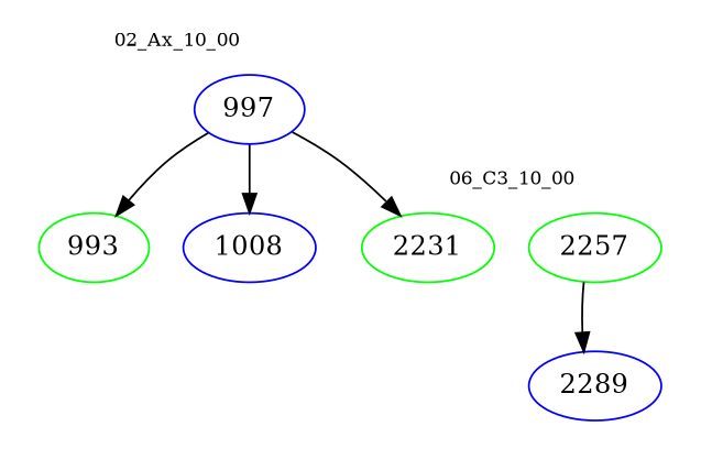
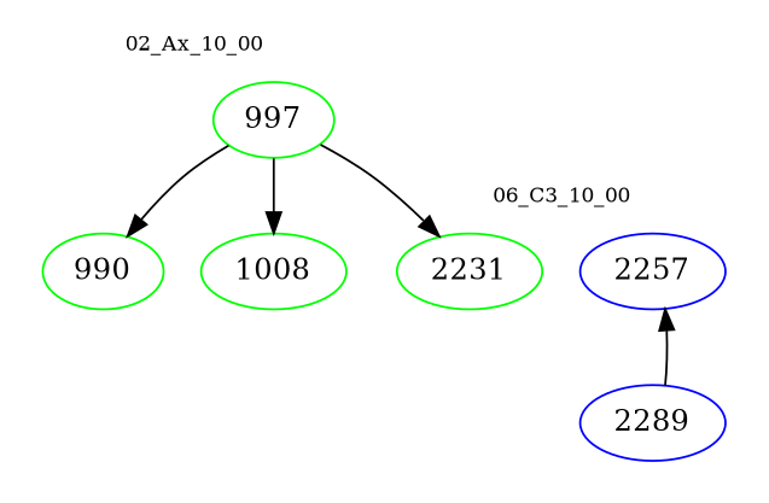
  digraph {
    node [color=green]
    edge [color=black]
-   n1 [color=blue label=997]
-   n2 [label=993]
-   n3 [color=blue label=1008]
-   n4 [label=2257]
+   n1 [label=997]
+   n2 [label=990]
+   n3 [label=1008]
+   n4 [color=blue label=2257]
    n5 [label=2231]
    n6 [color=blue label=2289]
    subgraph cluster_1 {
      color=white
      fontsize=10
      label="02_Ax_10_00"
      n1
      n2
      n3
    }
    subgraph cluster_2 {
      color=white
      fontsize=10
      label="06_C3_10_00"
      n4
      n5
      n6
    }
    n1 -> n2
    n1 -> n3
    n1 -> n5
-   n4 -> n6
+   n6 -> n4
  }
